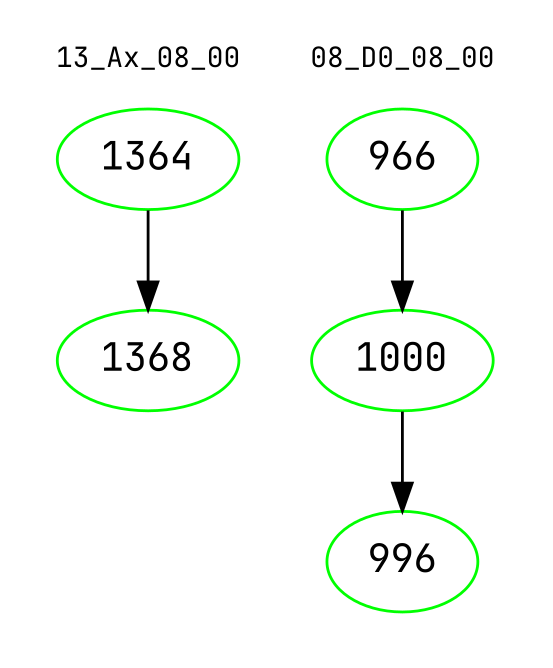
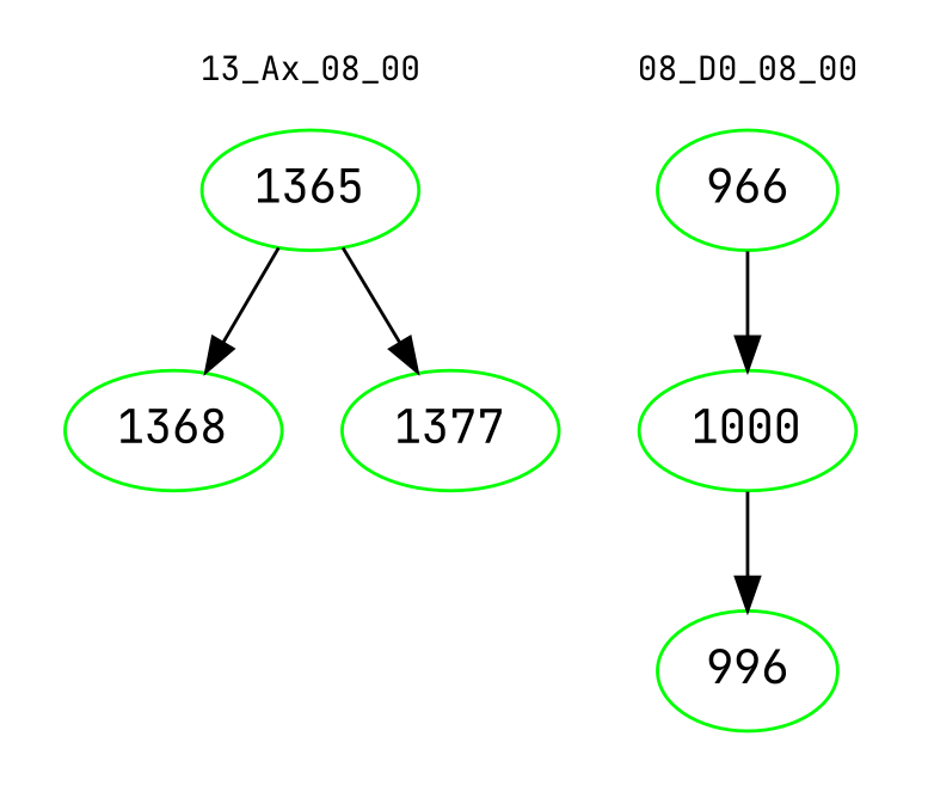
  digraph {
    fontname="JetBrains Mono"
    node [color=green fontname="JetBrains Mono"]
    edge [color=black fontname="JetBrains Mono"]
-   n1 [label=1364]
+   n1 [label=1365]
    n2 [label=1368]
+   n3 [label=1377]
    n4 [label=1000]
    n5 [label=966]
    n6 [label=996]
    subgraph cluster_1 {
      color=white
      fontsize=10
      label="13_Ax_08_00"
      n1
      n2
+     n3
    }
    subgraph cluster_2 {
      color=white
      fontsize=10
      label="08_D0_08_00"
      n4
      n5
      n6
    }
    n1 -> n2
+   n1 -> n3
    n4 -> n6
    n5 -> n4
  }
